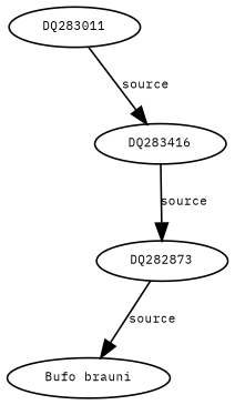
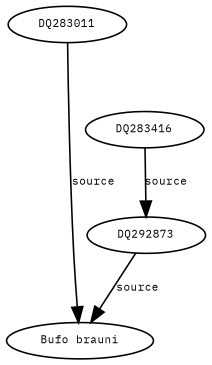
  digraph {
    fontname="IBM Plex Mono"
    node [fontname="IBM Plex Mono" fontsize=7]
    edge [fontname="IBM Plex Mono" fontsize=7]
    n1 [height=0.27433100247 label="Bufo brauni" width=0.27433100247]
-   n2 [height=0.27433100247 label=DQ282873 width=0.27433100247]
+   n2 [height=0.27433100247 label=DQ292873 width=0.27433100247]
    n3 [height=0.27433100247 label=DQ283416 width=0.27433100247]
    n4 [height=0.27433100247 label=DQ283011 width=0.27433100247]
    n2 -> n1 [label=source]
    n3 -> n2 [label=source]
-   n4 -> n3 [label=source]
+   n4 -> n1 [label=source]
  }
